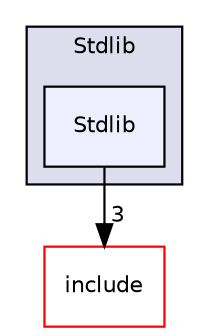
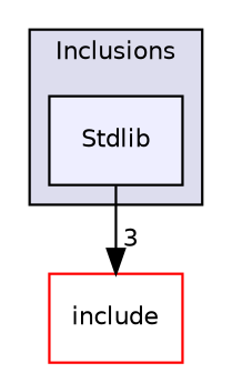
  digraph {
    compound=true
    node [fontname=Helvetica fontsize=10 shape=box]
    n1 [fillcolor="#eeeeff" label=Stdlib pencolor=black style=filled]
    n2 [color=red label=include]
    subgraph cluster_1 {
      bgcolor="#ddddee"
      fontname=Helvetica
      fontsize=10
-     label=Stdlib
+     label=Inclusions
      pencolor=black
      n1
    }
    n1 -> n2 [headlabel=3 labeldistance=1.5 labelfontname=Helvetica labelfontsize=10]
  }
